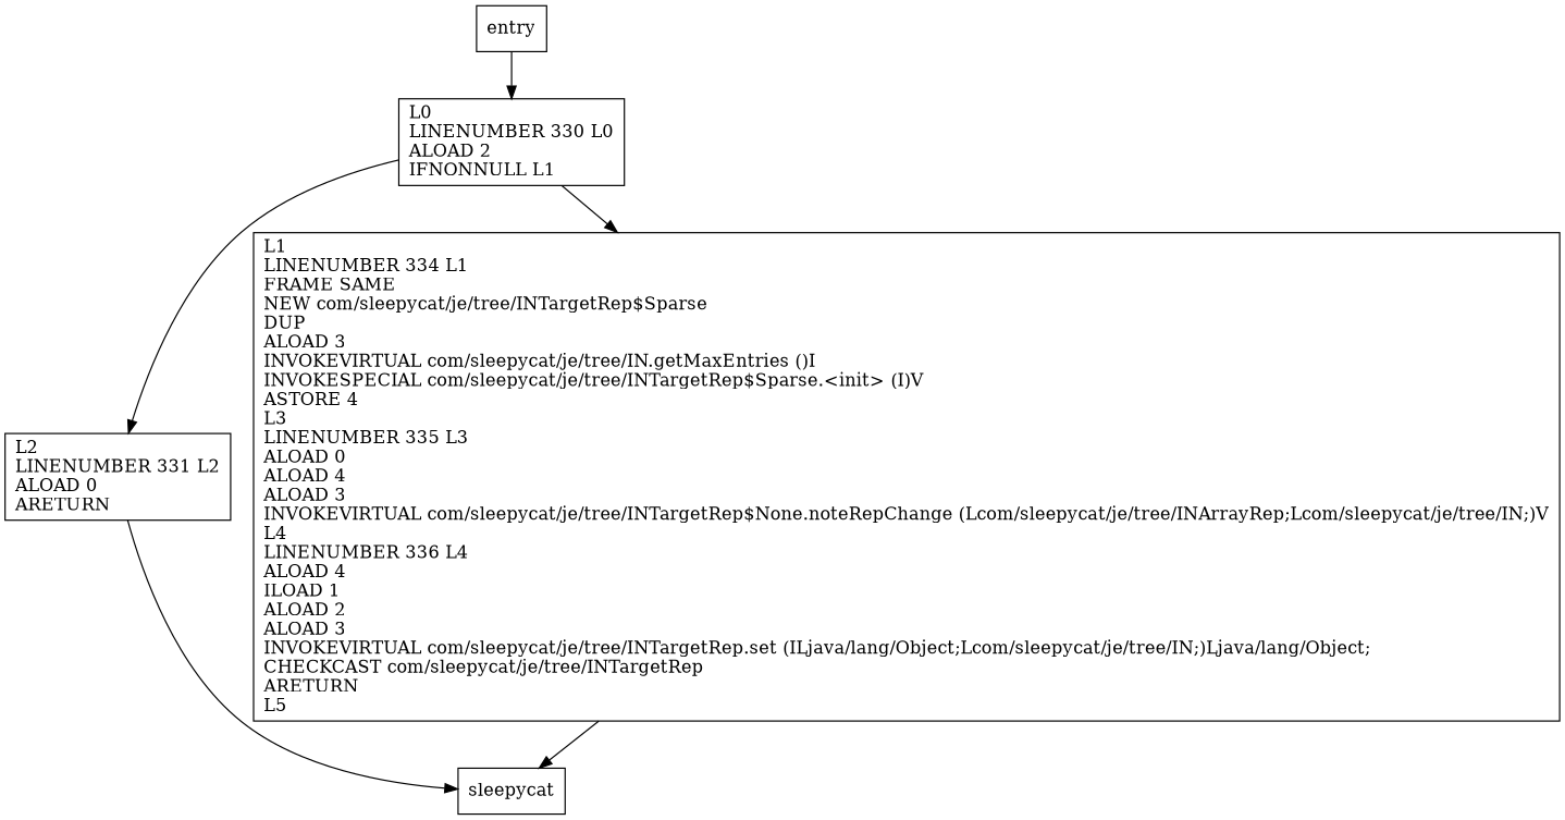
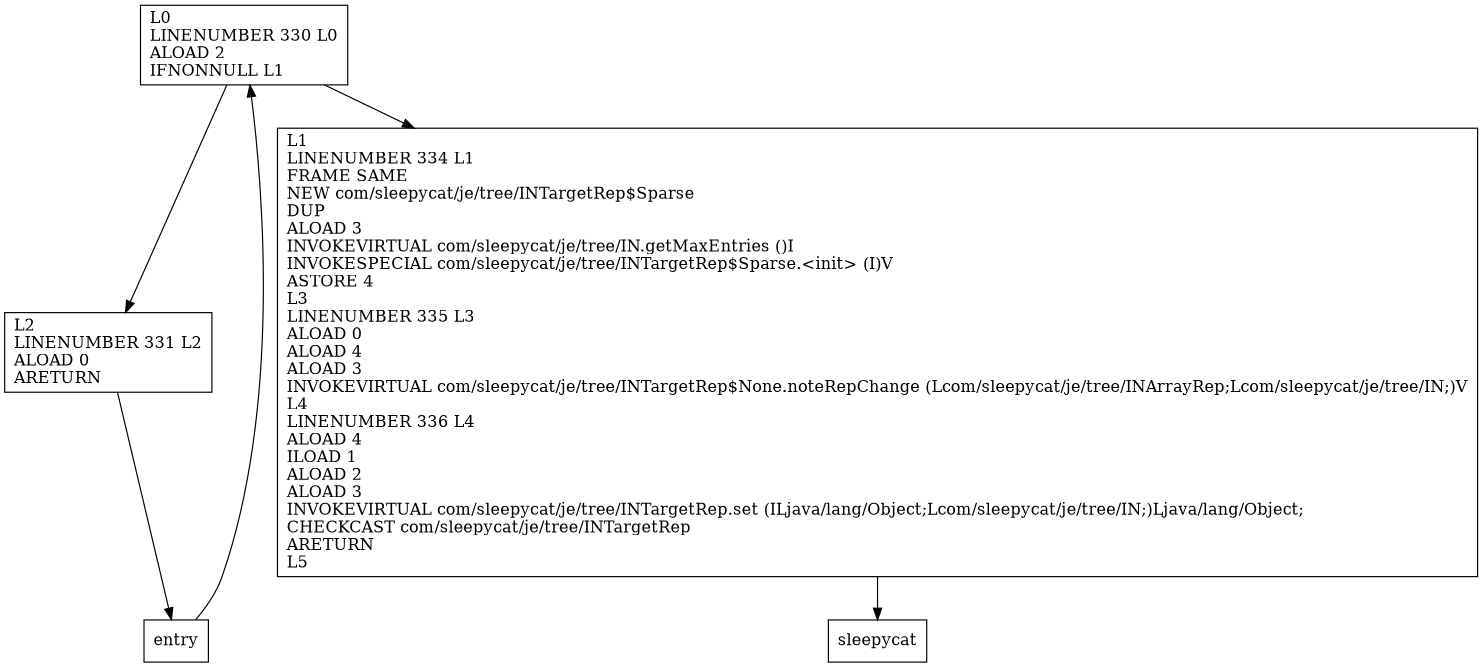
  digraph {
    node [shape=record]
    n1 [label="L0\lLINENUMBER 330 L0\lALOAD 2\lIFNONNULL L1\l"]
    n2 [label="L2\lLINENUMBER 331 L2\lALOAD 0\lARETURN\l"]
    n3 [label="L1\lLINENUMBER 334 L1\lFRAME SAME\lNEW com/sleepycat/je/tree/INTargetRep$Sparse\lDUP\lALOAD 3\lINVOKEVIRTUAL com/sleepycat/je/tree/IN.getMaxEntries ()I\lINVOKESPECIAL com/sleepycat/je/tree/INTargetRep$Sparse.\<init\> (I)V\lASTORE 4\lL3\lLINENUMBER 335 L3\lALOAD 0\lALOAD 4\lALOAD 3\lINVOKEVIRTUAL com/sleepycat/je/tree/INTargetRep$None.noteRepChange (Lcom/sleepycat/je/tree/INArrayRep;Lcom/sleepycat/je/tree/IN;)V\lL4\lLINENUMBER 336 L4\lALOAD 4\lILOAD 1\lALOAD 2\lALOAD 3\lINVOKEVIRTUAL com/sleepycat/je/tree/INTargetRep.set (ILjava/lang/Object;Lcom/sleepycat/je/tree/IN;)Ljava/lang/Object;\lCHECKCAST com/sleepycat/je/tree/INTargetRep\lARETURN\lL5\l"]
    n4 [label=sleepycat]
    entry
    n1 -> n2
    n1 -> n3
-   n2 -> n4
+   n2 -> entry
    n3 -> n4
    entry -> n1
  }
